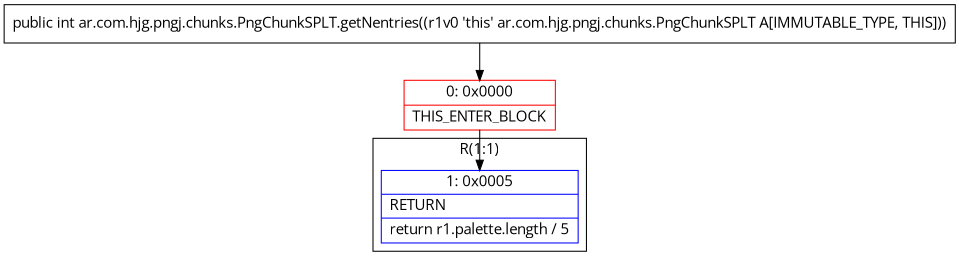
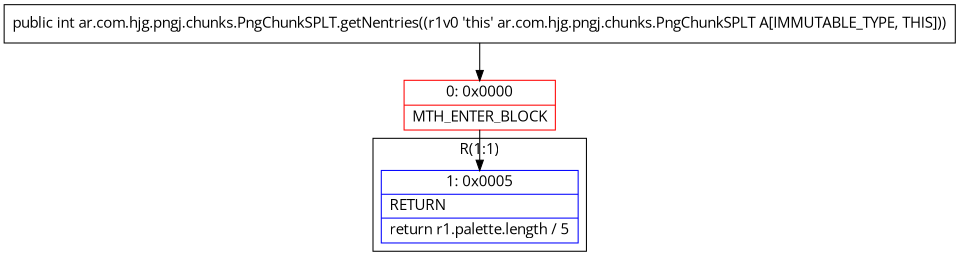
  digraph {
    fontname="Open Sans"
    node [shape=record fontname="Open Sans"]
    edge [fontname="Open Sans"]
    n1 [color=blue label="{1\:\ 0x0005|RETURN\l|return r1.palette.length \/ 5\l}"]
-   n2 [color=red label="{0\:\ 0x0000|THIS_ENTER_BLOCK\l}"]
+   n2 [color=red label="{0\:\ 0x0000|MTH_ENTER_BLOCK\l}"]
    n3 [label="{public int ar.com.hjg.pngj.chunks.PngChunkSPLT.getNentries((r1v0 'this' ar.com.hjg.pngj.chunks.PngChunkSPLT A[IMMUTABLE_TYPE, THIS])) }"]
    subgraph cluster_1 {
      label="R(1:1)"
      n1
    }
    n2 -> n1
    n3 -> n2
  }
